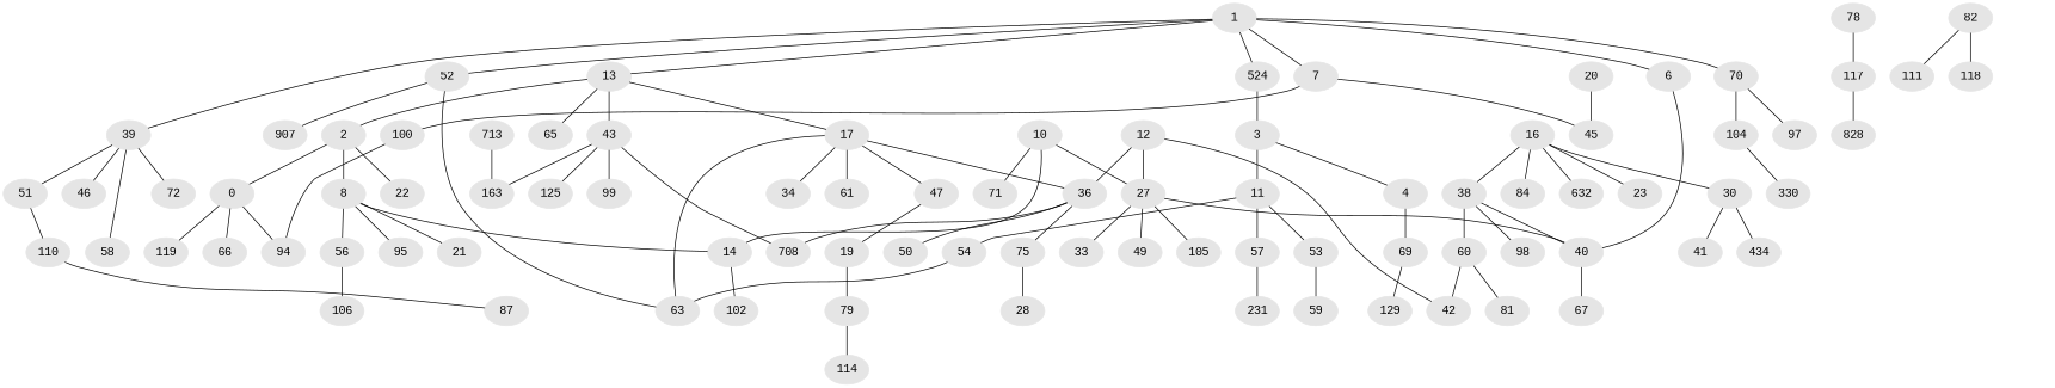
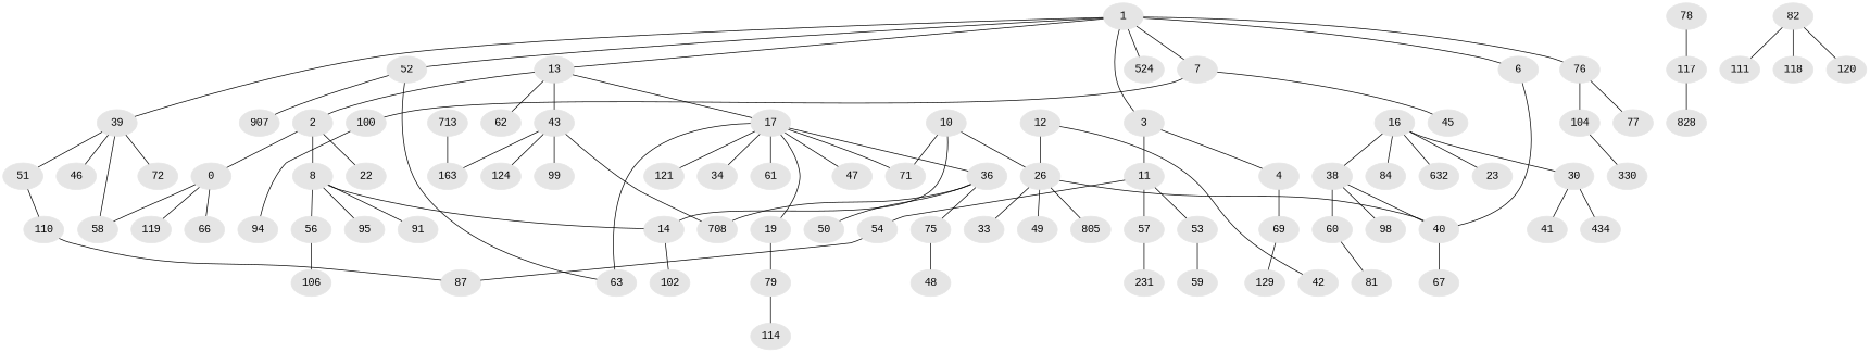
  graph {
    fontname="Liberation Mono"
    node [color=gray90 fontname="Liberation Mono" style=filled]
    edge [fontname="Liberation Mono"]
    1 [super="+27"]
    3 [super="+112"]
    6 [super="+42"]
    7 [super="+29"]
    13
    39 [super="+44"]
    52 [super="+80"]
-   70 [super="+83"]
+   70 [super="+83" label=76]
    n9 [label=524]
    n10 [label=0 super="+73"]
    2
    8 [super="+74"]
    22 [super="+89"]
    4
    11 [super="+15"]
    40 [super="+55"]
    45
    100
    17 [super="+35"]
-   62 [super="+122" label=65]
+   62 [super="+122"]
    43 [super="+97"]
    58
    46
    51
    72
    63
    n27 [label=907]
-   77 [label=97]
+   77
    104
    66
    119
-   21
+   21 [label=91]
    56 [super="+64"]
    n34 [label=95 super="+127"]
    14
    69
    53
    54 [super="+76"]
    57
    12 [super="+38"]
-   26 [super="+31" label=27]
+   26 [super="+31"]
    36 [super="+103"]
    n43 [label=42 super="+93"]
    16 [super="+24"]
    23
    30 [super="+123"]
    n47 [label=38]
    84
    n49 [label=632]
    129
    67 [super="+136"]
    94
    10
    71
    106
    n56 [label=713 super="+115"]
    n57 [label=163]
    102
    33
    49
-   105
+   105 [label=805]
    59
    87
    n64 [label=231]
    78
    117
    50
    75 [super="+85"]
    n69 [label=708]
    19
    34
    47 [super="+90"]
    61
-   20 [super="+86"]
+   121
    41
    n77 [label=434]
    60 [super="+95"]
    98 [super="+109"]
    79 [super="+135"]
    99
-   125
-   48 [super="+101" label=28]
+   125 [label=124]
+   48 [super="+101"]
    114
    81
    82 [super="+91"]
    111
    118
+   120
    110 [super="+116"]
    n91 [label=330]
    n92 [label=828]
-   n9 -- 3
+   1 -- 3
    1 -- 6
    1 -- 7
    1 -- 13
    1 -- 39
    1 -- 52
    1 -- 70
    1 -- n9
    3 -- 4
    3 -- 11
    6 -- 40
    7 -- 45
    7 -- 100
    13 -- 2
    13 -- 17
    13 -- 62
    13 -- 43
    39 -- 58
    39 -- 46
    39 -- 51
    39 -- 72
    52 -- 63
    52 -- n27
    70 -- 77
    70 -- 104
-   n10 -- 94
+   n10 -- 58
    n10 -- 66
    n10 -- 119
    2 -- n10
    2 -- 8
    2 -- 22
    8 -- 21
    8 -- 56
    8 -- n34
    8 -- 14
    4 -- 69
    11 -- 53
    11 -- 54
    11 -- 57
    40 -- 67
    100 -- 94
    17 -- 63
    17 -- 36
-   47 -- 19
+   17 -- 71
+   17 -- 19
    17 -- 34
    17 -- 47
    17 -- 61
+   17 -- 121
    43 -- n57
    43 -- n69
    43 -- 99
    43 -- 125
    51 -- 110
    104 -- n91
    56 -- 106
    14 -- 102
    69 -- 129
    53 -- 59
-   54 -- 63
+   54 -- 87
    57 -- n64
    12 -- 26
-   12 -- 36
    12 -- n43
    26 -- 40
    26 -- 33
    26 -- 49
    26 -- 105
    36 -- 50
    36 -- 75
    36 -- n69
    16 -- 23
    16 -- 30
    16 -- n47
    16 -- 84
    16 -- n49
    30 -- 41
    30 -- n77
    n47 -- 40
    n47 -- 60
    n47 -- 98
    10 -- 14
    10 -- 26
    10 -- 71
    n56 -- n57
    78 -- 117
    117 -- n92
    75 -- 48
    19 -- 79
-   20 -- 45
-   60 -- n43
    60 -- 81
    79 -- 114
    82 -- 111
    82 -- 118
+   82 -- 120
    110 -- 87
  }
